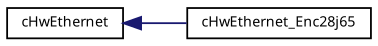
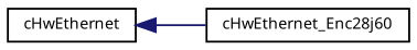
  digraph {
    rankdir=LR
    node [color=black fillcolor=white fontname=Sans fontsize=8 shape=record style=filled]
    n1 [height=0.2 label=cHwEthernet width=0.4]
-   n2 [height=0.2 label=cHwEthernet_Enc28j65 width=0.4]
+   n2 [height=0.2 label=cHwEthernet_Enc28j60 width=0.4]
    n1 -> n2 [color=midnightblue dir=back fontname=Sans fontsize=8 labelfontname=Sans labelfontsize=8 style=solid]
  }
